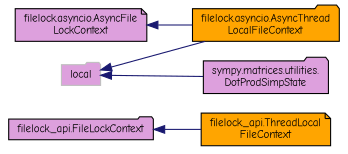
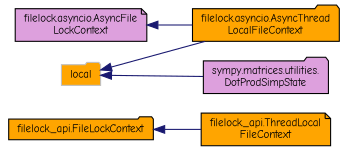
  digraph {
    fontname="Comic Neue"
    rankdir=LR
    node [color=black fillcolor=plum fontname="Comic Neue" fontsize=10 shape=folder style=filled]
    edge [color=midnightblue dir=back fontname="Comic Neue" fontsize=10 labelfontname=Helvetica labelfontsize=10 style=solid]
-   n1 [height=0.2 label="filelock._api.FileLockContext" width=0.4]
+   n1 [fillcolor=orange height=0.2 label="filelock._api.FileLockContext" width=0.4]
    n2 [fillcolor=orange height=0.2 label="filelock._api.ThreadLocal\lFileContext" shape=note width=0.4]
    n3 [height=0.2 label="filelock.asyncio.AsyncFile\lLockContext" shape=note width=0.4]
    n4 [fillcolor=orange height=0.2 label="filelock.asyncio.AsyncThread\lLocalFileContext" width=0.4]
-   n5 [color=grey75 height=0.2 label=local width=0.4]
+   n5 [color=grey75 fillcolor=orange height=0.2 label=local width=0.4]
    n6 [height=0.2 label="sympy.matrices.utilities.\lDotProdSimpState" width=0.4]
    n1 -> n2
    n3 -> n4
    n5 -> n4
    n5 -> n6
  }
